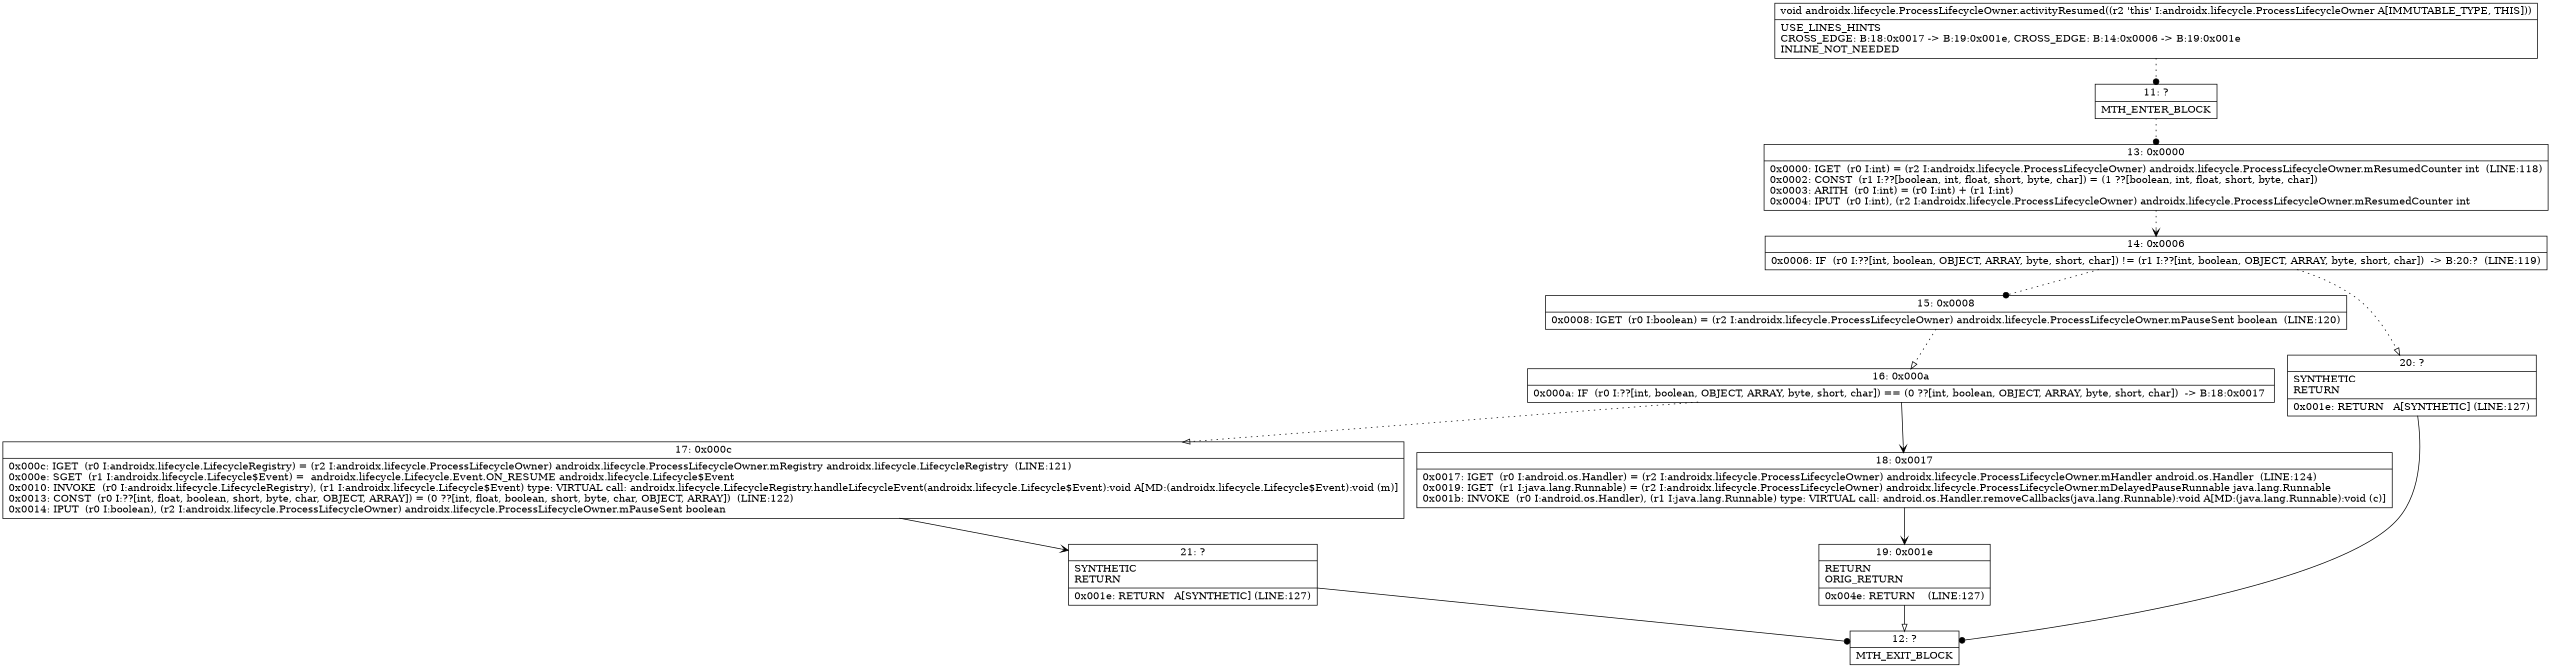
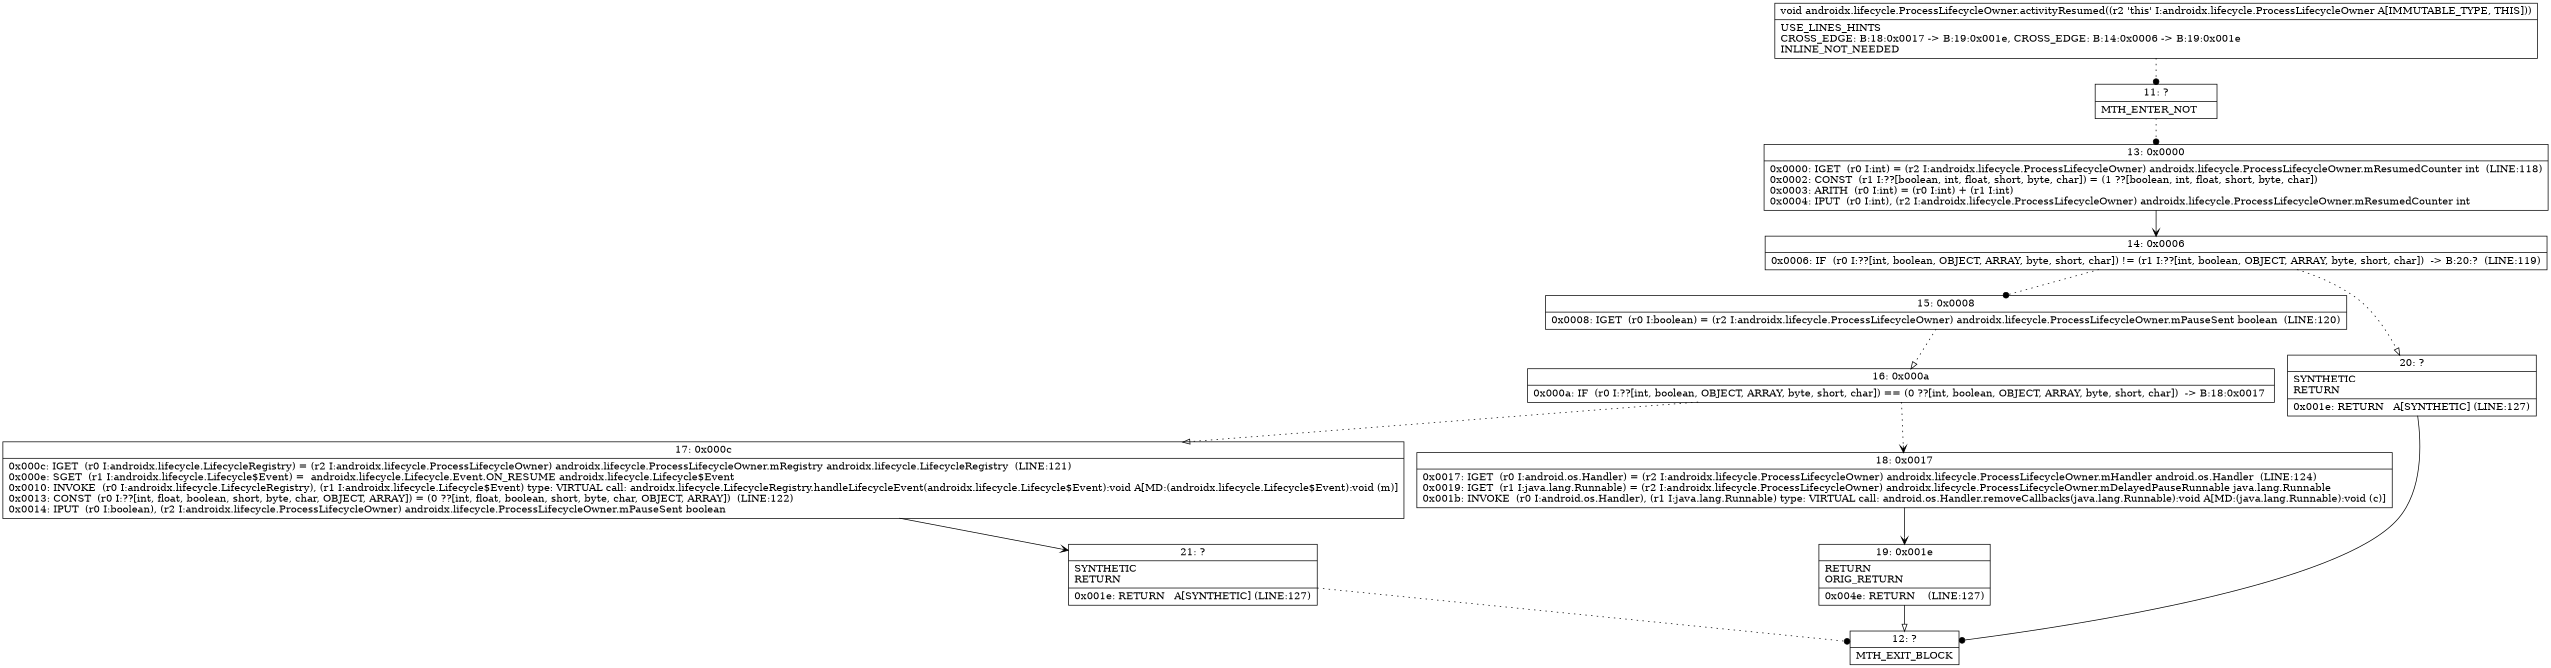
  digraph {
    node [shape=record]
    edge [arrowhead=dot style=dotted]
-   n1 [label="{11\:\ ?|MTH_ENTER_BLOCK\l}"]
+   n1 [label="{11\:\ ?|MTH_ENTER_NOT\l}"]
    n2 [label="{13\:\ 0x0000|0x0000: IGET  (r0 I:int) = (r2 I:androidx.lifecycle.ProcessLifecycleOwner) androidx.lifecycle.ProcessLifecycleOwner.mResumedCounter int  (LINE:118)\l0x0002: CONST  (r1 I:??[boolean, int, float, short, byte, char]) = (1 ??[boolean, int, float, short, byte, char]) \l0x0003: ARITH  (r0 I:int) = (r0 I:int) + (r1 I:int) \l0x0004: IPUT  (r0 I:int), (r2 I:androidx.lifecycle.ProcessLifecycleOwner) androidx.lifecycle.ProcessLifecycleOwner.mResumedCounter int \l}"]
    n3 [label="{14\:\ 0x0006|0x0006: IF  (r0 I:??[int, boolean, OBJECT, ARRAY, byte, short, char]) != (r1 I:??[int, boolean, OBJECT, ARRAY, byte, short, char])  \-\> B:20:?  (LINE:119)\l}"]
    n4 [label="{15\:\ 0x0008|0x0008: IGET  (r0 I:boolean) = (r2 I:androidx.lifecycle.ProcessLifecycleOwner) androidx.lifecycle.ProcessLifecycleOwner.mPauseSent boolean  (LINE:120)\l}"]
    n5 [label="{20\:\ ?|SYNTHETIC\lRETURN\l|0x001e: RETURN   A[SYNTHETIC] (LINE:127)\l}"]
    n6 [label="{16\:\ 0x000a|0x000a: IF  (r0 I:??[int, boolean, OBJECT, ARRAY, byte, short, char]) == (0 ??[int, boolean, OBJECT, ARRAY, byte, short, char])  \-\> B:18:0x0017 \l}"]
    n7 [label="{12\:\ ?|MTH_EXIT_BLOCK\l}"]
    n8 [label="{17\:\ 0x000c|0x000c: IGET  (r0 I:androidx.lifecycle.LifecycleRegistry) = (r2 I:androidx.lifecycle.ProcessLifecycleOwner) androidx.lifecycle.ProcessLifecycleOwner.mRegistry androidx.lifecycle.LifecycleRegistry  (LINE:121)\l0x000e: SGET  (r1 I:androidx.lifecycle.Lifecycle$Event) =  androidx.lifecycle.Lifecycle.Event.ON_RESUME androidx.lifecycle.Lifecycle$Event \l0x0010: INVOKE  (r0 I:androidx.lifecycle.LifecycleRegistry), (r1 I:androidx.lifecycle.Lifecycle$Event) type: VIRTUAL call: androidx.lifecycle.LifecycleRegistry.handleLifecycleEvent(androidx.lifecycle.Lifecycle$Event):void A[MD:(androidx.lifecycle.Lifecycle$Event):void (m)]\l0x0013: CONST  (r0 I:??[int, float, boolean, short, byte, char, OBJECT, ARRAY]) = (0 ??[int, float, boolean, short, byte, char, OBJECT, ARRAY])  (LINE:122)\l0x0014: IPUT  (r0 I:boolean), (r2 I:androidx.lifecycle.ProcessLifecycleOwner) androidx.lifecycle.ProcessLifecycleOwner.mPauseSent boolean \l}"]
    n9 [label="{18\:\ 0x0017|0x0017: IGET  (r0 I:android.os.Handler) = (r2 I:androidx.lifecycle.ProcessLifecycleOwner) androidx.lifecycle.ProcessLifecycleOwner.mHandler android.os.Handler  (LINE:124)\l0x0019: IGET  (r1 I:java.lang.Runnable) = (r2 I:androidx.lifecycle.ProcessLifecycleOwner) androidx.lifecycle.ProcessLifecycleOwner.mDelayedPauseRunnable java.lang.Runnable \l0x001b: INVOKE  (r0 I:android.os.Handler), (r1 I:java.lang.Runnable) type: VIRTUAL call: android.os.Handler.removeCallbacks(java.lang.Runnable):void A[MD:(java.lang.Runnable):void (c)]\l}"]
    n10 [label="{21\:\ ?|SYNTHETIC\lRETURN\l|0x001e: RETURN   A[SYNTHETIC] (LINE:127)\l}"]
    n11 [label="{19\:\ 0x001e|RETURN\lORIG_RETURN\l|0x004e: RETURN    (LINE:127)\l}"]
    n12 [label="{void androidx.lifecycle.ProcessLifecycleOwner.activityResumed((r2 'this' I:androidx.lifecycle.ProcessLifecycleOwner A[IMMUTABLE_TYPE, THIS]))  | USE_LINES_HINTS\lCROSS_EDGE: B:18:0x0017 \-\> B:19:0x001e, CROSS_EDGE: B:14:0x0006 \-\> B:19:0x001e\lINLINE_NOT_NEEDED\l}"]
    n1 -> n2
-   n2 -> n3 [arrowhead=vee]
+   n2 -> n3 [arrowhead=vee style=solid]
    n3 -> n4
    n3 -> n5 [arrowhead=onormal]
    n4 -> n6 [arrowhead=onormal]
    n5 -> n7 [style=solid]
    n6 -> n8 [arrowhead=onormal]
-   n6 -> n9 [arrowhead=vee style=solid]
+   n6 -> n9 [arrowhead=vee]
    n8 -> n10 [arrowhead=vee style=solid]
    n9 -> n11 [arrowhead=vee style=solid]
-   n10 -> n7 [style=solid]
+   n10 -> n7
    n11 -> n7 [arrowhead=onormal style=solid]
    n12 -> n1
  }
